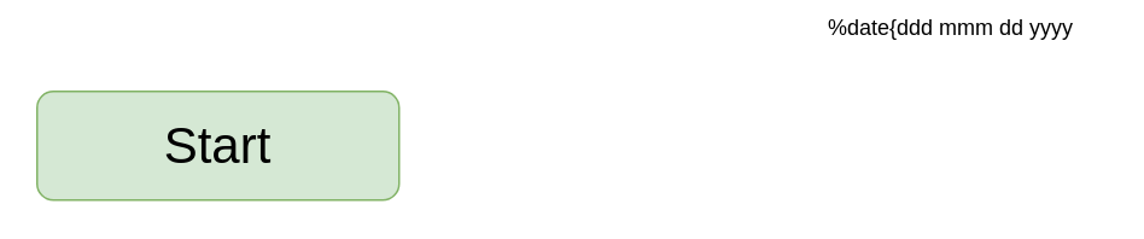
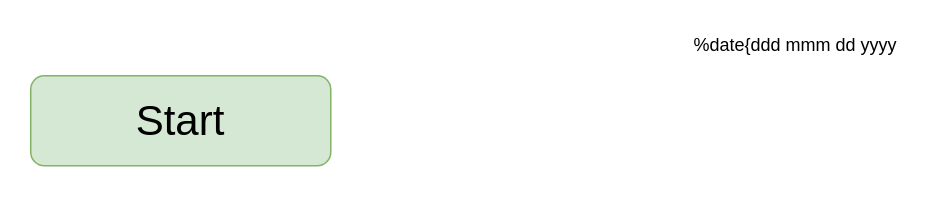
  <mxCell id="0" />
  <mxCell id="1" parent="0" />
- <mxCell id="2" value="%date{ddd mmm dd yyyy HH:MM:ss}%" style="text;html=1;strokeColor=none;fillColor=none;align=center;verticalAlign=middle;whiteSpace=wrap;overflow=hidden;" vertex="1" parent="1"><mxGeometry x="445" y="5" width="160" height="20" as="geometry" /></mxCell>
+ <mxCell id="2" value="%date{ddd mmm dd yyyy HH:MM:ss}%" style="text;html=1;strokeColor=none;fillColor=none;align=center;verticalAlign=middle;whiteSpace=wrap;overflow=hidden;" vertex="1" parent="1"><mxGeometry x="450" y="20" width="160" height="20" as="geometry" /></mxCell>
  <mxCell id="3" value="&lt;font style=&quot;font-size: 28px&quot;&gt;Start&lt;/font&gt;" style="rounded=1;whiteSpace=wrap;html=1;fillColor=#d5e8d4;strokeColor=#82b366;" vertex="1" parent="1"><mxGeometry x="20" y="50" width="200" height="60" as="geometry" /></mxCell>
